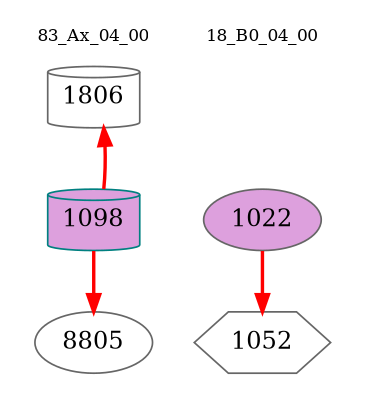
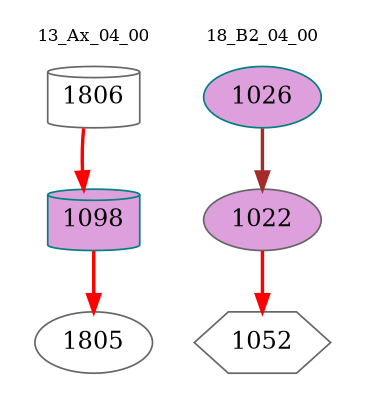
  digraph {
    node [color=gray40 fillcolor=white shape=ellipse style=filled]
    edge [color=red style=bold]
    n1 [label=1806 shape=cylinder]
    n2 [color=teal fillcolor=plum label=1098 shape=cylinder]
-   n3 [label=8805]
+   n3 [label=1805]
+   n4 [color=teal fillcolor=plum label=1026]
    n5 [fillcolor=plum label=1022]
    n6 [label=1052 shape=hexagon]
    subgraph cluster_1 {
      color=white
      fontsize=10
-     label="83_Ax_04_00"
+     label="13_Ax_04_00"
      n1
      n2
      n3
    }
    subgraph cluster_2 {
      color=white
      fontsize=10
-     label="18_B0_04_00"
+     label="18_B2_04_00"
+     n4
      n5
      n6
    }
-   n2 -> n1
+   n1 -> n2
    n2 -> n3
+   n4 -> n5 [color=brown]
    n5 -> n6
  }
